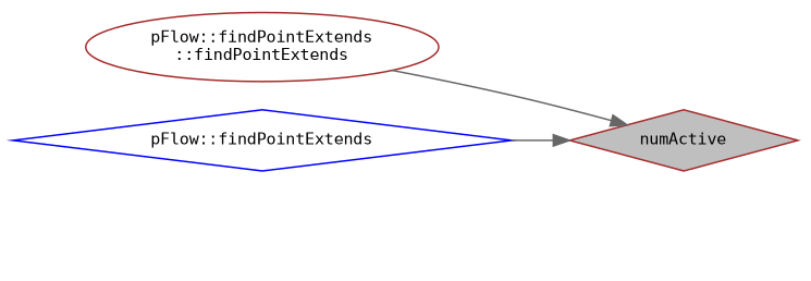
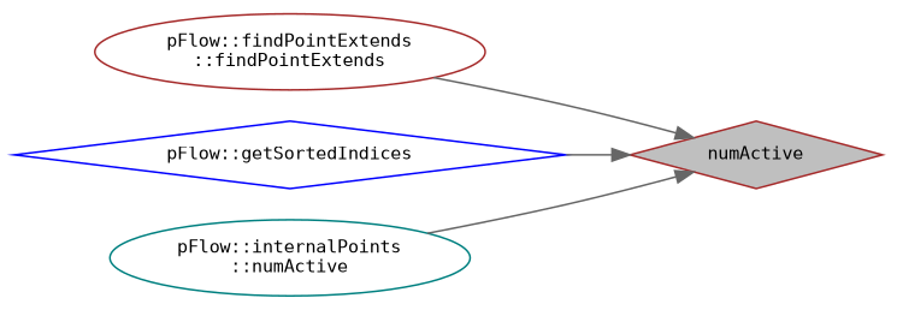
  digraph {
    fontname="DejaVu Sans Mono"
    rankdir=RL
    node [color=brown fillcolor=white fontname="DejaVu Sans Mono" fontsize=10 shape=diamond style=filled]
    edge [color=gray40 dir=back fontname="DejaVu Sans Mono" fontsize=10 labelfontname=Helvetica labelfontsize=10 style=solid]
    n1 [fillcolor=grey75 fontcolor=black height=0.2 label=numActive width=0.4]
    n2 [height=0.2 label="pFlow::findPointExtends\l::findPointExtends" shape=ellipse width=0.4]
-   n3 [color=blue height=0.2 label="pFlow::findPointExtends" width=0.4]
+   n3 [color=blue height=0.2 label="pFlow::getSortedIndices" width=0.4]
+   n4 [color=teal height=0.2 label="pFlow::internalPoints\l::numActive" shape=ellipse width=0.4]
    n1 -> n2
    n1 -> n3
+   n1 -> n4
  }
